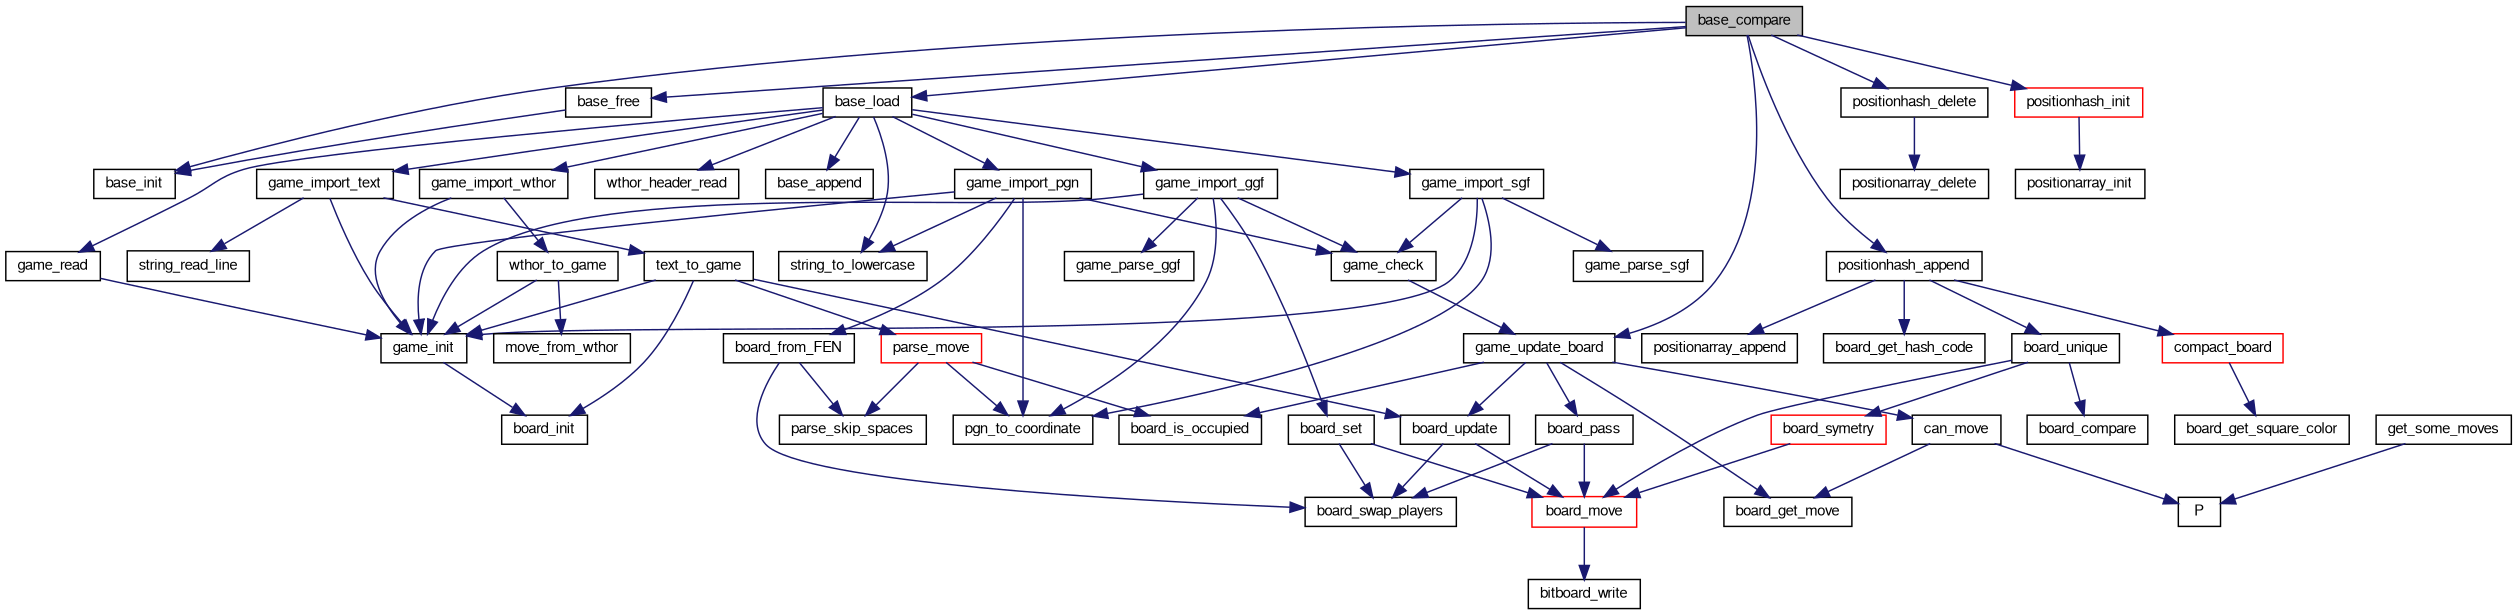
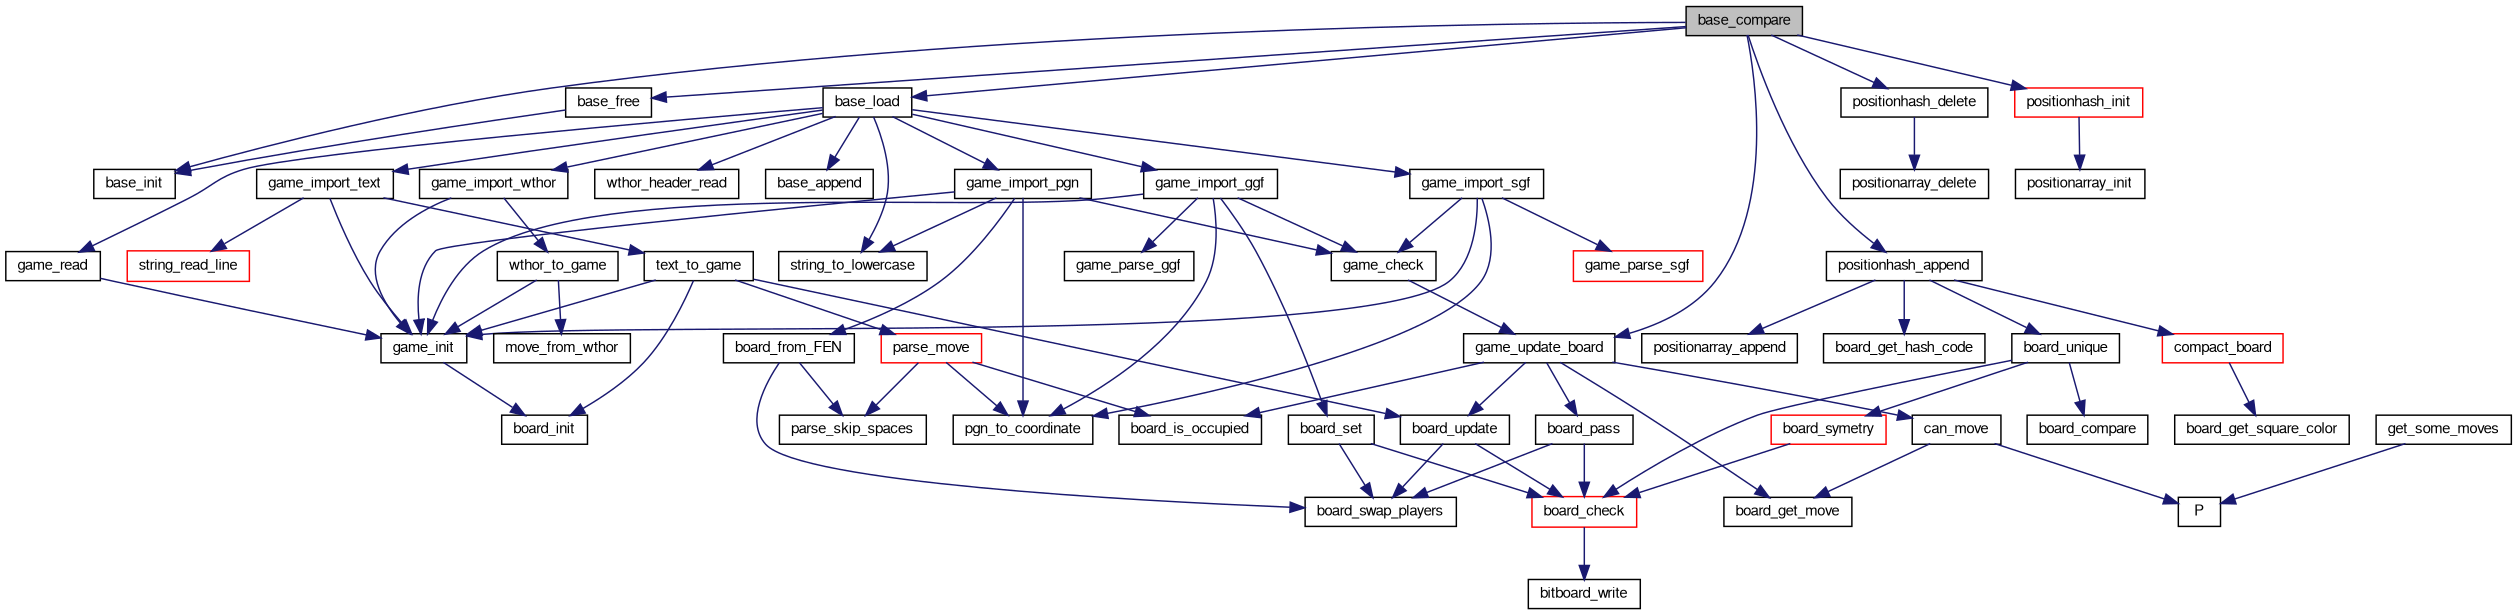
  digraph {
    rankdir=TB
    node [color=black fontname=FreeSans fontsize=10 shape=record]
    edge [color=midnightblue fontname=FreeSans fontsize=10 labelfontname=FreeSans labelfontsize=10 style=solid]
    n1 [fillcolor=grey75 fontcolor=black height=0.2 label=base_compare style=filled width=0.4]
    n2 [height=0.2 label=base_free width=0.4]
    n3 [height=0.2 label=base_init width=0.4]
    n4 [height=0.2 label=base_load width=0.4]
    n5 [height=0.2 label=game_update_board width=0.4]
    n6 [height=0.2 label=positionhash_append width=0.4]
    n7 [height=0.2 label=positionhash_delete width=0.4]
    n8 [color=red height=0.2 label=positionhash_init width=0.4]
    n9 [height=0.2 label=base_append width=0.4]
    n10 [height=0.2 label=game_import_ggf width=0.4]
    n11 [height=0.2 label=game_import_pgn width=0.4]
    n12 [height=0.2 label=string_to_lowercase width=0.4]
    n13 [height=0.2 label=game_import_sgf width=0.4]
    n14 [height=0.2 label=game_import_text width=0.4]
    n15 [height=0.2 label=game_import_wthor width=0.4]
    n16 [height=0.2 label=game_read width=0.4]
    n17 [height=0.2 label=wthor_header_read width=0.4]
    n18 [height=0.2 label=board_get_move width=0.4]
    n19 [height=0.2 label=board_is_occupied width=0.4]
    n20 [height=0.2 label=board_pass width=0.4]
    n21 [height=0.2 label=board_update width=0.4]
    n22 [height=0.2 label=can_move width=0.4]
    n23 [height=0.2 label=board_get_hash_code width=0.4]
    n24 [height=0.2 label=board_unique width=0.4]
    n25 [color=red height=0.2 label=compact_board width=0.4]
    n26 [height=0.2 label=positionarray_append width=0.4]
    n27 [height=0.2 label=positionarray_delete width=0.4]
    n28 [height=0.2 label=positionarray_init width=0.4]
    n29 [height=0.2 label=board_set width=0.4]
    n30 [height=0.2 label=game_check width=0.4]
    n31 [height=0.2 label=game_init width=0.4]
    n32 [height=0.2 label=game_parse_ggf width=0.4]
    n33 [height=0.2 label=pgn_to_coordinate width=0.4]
    n34 [height=0.2 label=board_from_FEN width=0.4]
-   n35 [height=0.2 label=game_parse_sgf width=0.4]
-   n36 [height=0.2 label=string_read_line width=0.4]
+   n35 [color=red height=0.2 label=game_parse_sgf width=0.4]
+   n36 [color=red height=0.2 label=string_read_line width=0.4]
    n37 [height=0.2 label=text_to_game width=0.4]
    n38 [height=0.2 label=wthor_to_game width=0.4]
-   n39 [color=red height=0.2 label=board_move width=0.4]
+   n39 [color=red height=0.2 label=board_check width=0.4]
    n40 [height=0.2 label=board_swap_players width=0.4]
    n41 [height=0.2 label=board_init width=0.4]
    n42 [height=0.2 label=bitboard_write width=0.4]
    n43 [height=0.2 label=P width=0.4]
    n44 [height=0.2 label=get_some_moves width=0.4]
    n45 [height=0.2 label=parse_skip_spaces width=0.4]
    n46 [color=red height=0.2 label=parse_move width=0.4]
    n47 [height=0.2 label=move_from_wthor width=0.4]
    n48 [height=0.2 label=board_compare width=0.4]
    n49 [color=red height=0.2 label=board_symetry width=0.4]
    n50 [height=0.2 label=board_get_square_color width=0.4]
    n1 -> n2
    n1 -> n3
    n1 -> n4
    n1 -> n5
    n1 -> n6
    n1 -> n7
    n1 -> n8
    n2 -> n3
    n4 -> n9
    n4 -> n10
    n4 -> n11
    n4 -> n12
    n4 -> n13
    n4 -> n14
    n4 -> n15
    n4 -> n16
    n4 -> n17
    n5 -> n18
    n5 -> n19
    n5 -> n20
    n5 -> n21
    n5 -> n22
    n6 -> n23
    n6 -> n24
    n6 -> n25
    n6 -> n26
    n7 -> n27
    n8 -> n28
    n10 -> n29
    n10 -> n30
    n10 -> n31
    n10 -> n32
    n10 -> n33
    n11 -> n12
    n11 -> n30
    n11 -> n31
    n11 -> n33
    n11 -> n34
    n13 -> n30
    n13 -> n31
    n13 -> n33
    n13 -> n35
    n14 -> n31
    n14 -> n36
    n14 -> n37
    n15 -> n31
    n15 -> n38
    n16 -> n31
    n20 -> n39
    n20 -> n40
    n21 -> n39
    n21 -> n40
    n22 -> n18
    n22 -> n43
    n24 -> n39
    n24 -> n48
    n24 -> n49
    n25 -> n50
    n29 -> n39
    n29 -> n40
    n30 -> n5
    n31 -> n41
    n34 -> n40
    n34 -> n45
    n37 -> n21
    n37 -> n31
    n37 -> n41
    n37 -> n46
    n38 -> n31
    n38 -> n47
    n39 -> n42
    n44 -> n43
    n46 -> n19
    n46 -> n33
    n46 -> n45
    n49 -> n39
  }
